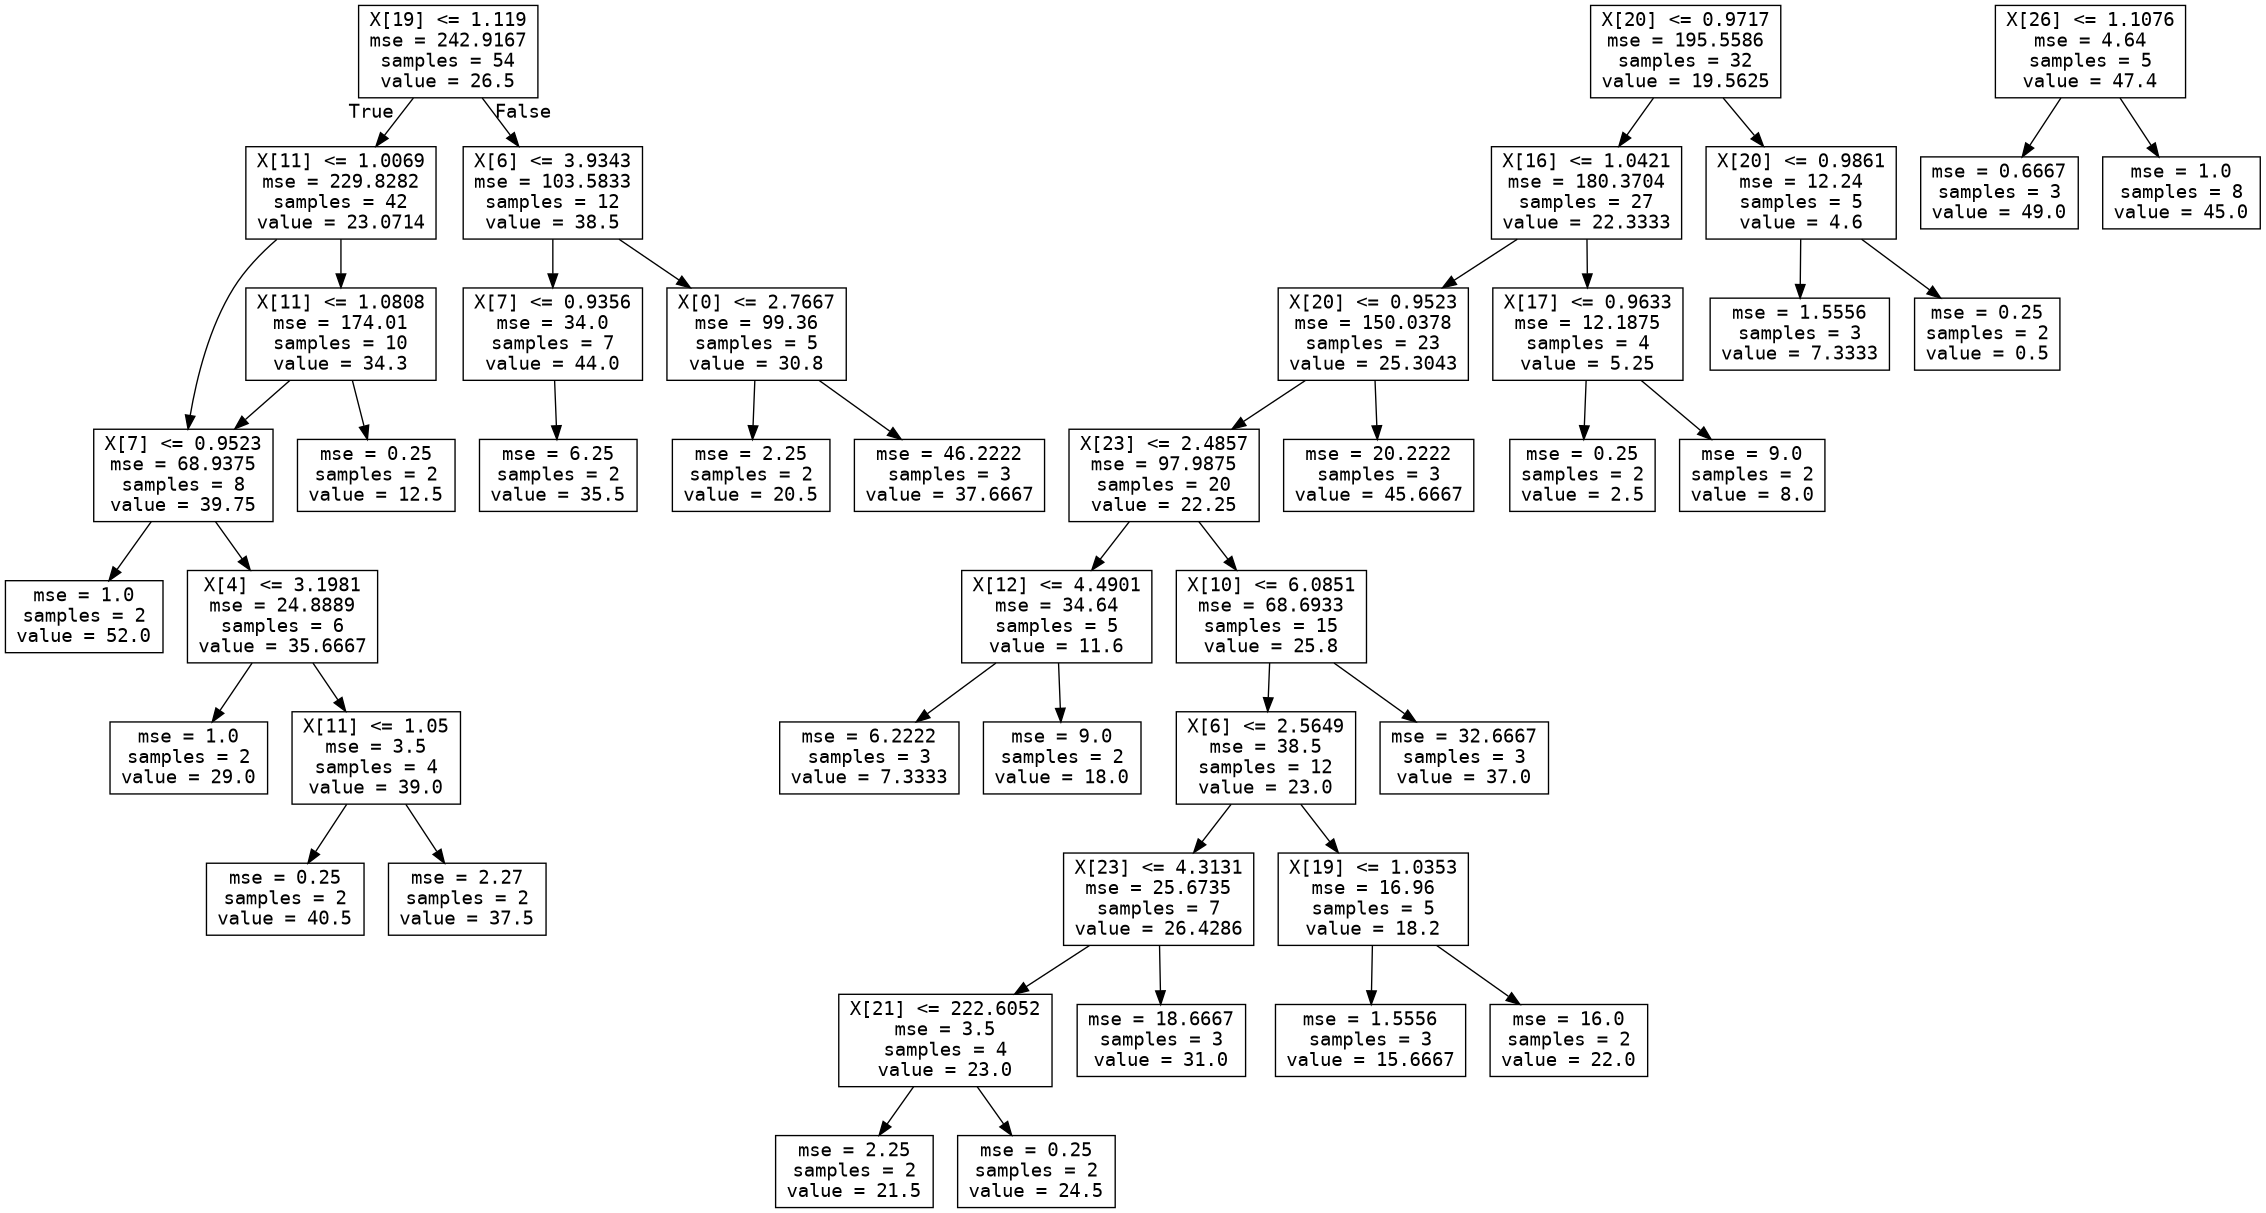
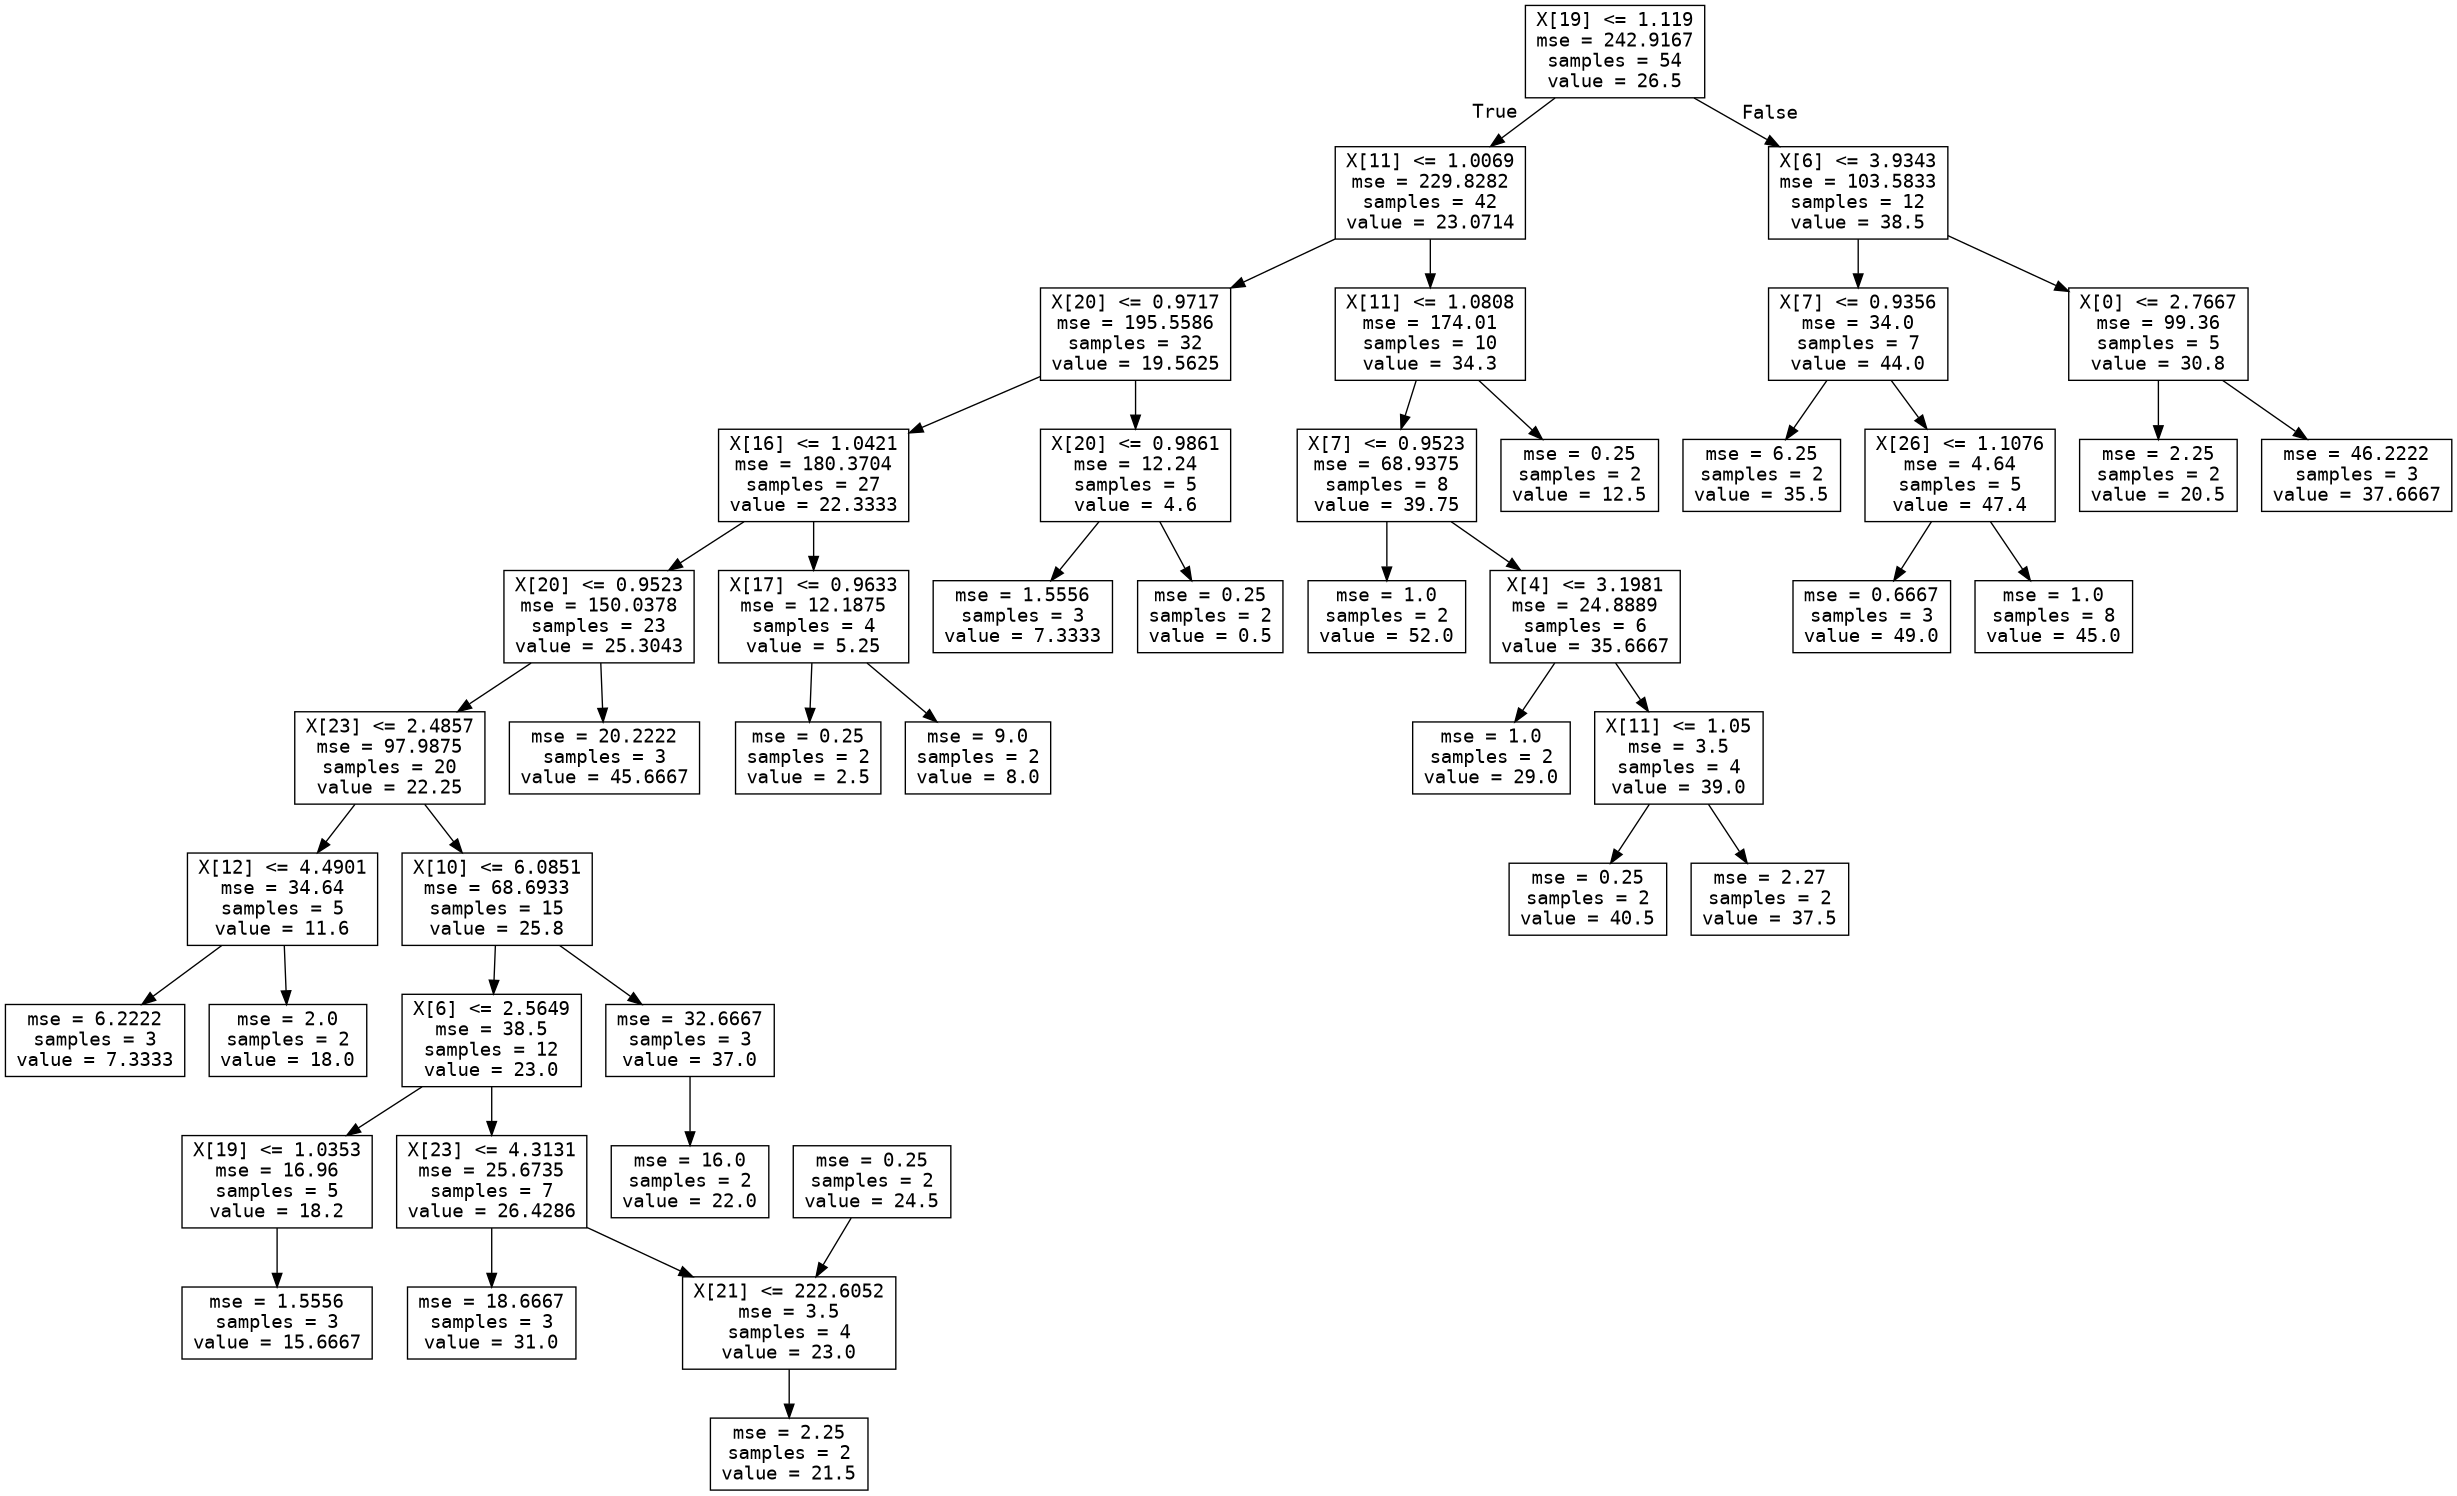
  digraph {
    fontname="DejaVu Sans Mono"
    node [fontname="DejaVu Sans Mono" shape=box]
    edge [fontname="DejaVu Sans Mono"]
    n1 [label="X[19] <= 1.119\nmse = 242.9167\nsamples = 54\nvalue = 26.5"]
    n2 [label="X[11] <= 1.0069\nmse = 229.8282\nsamples = 42\nvalue = 23.0714"]
    n3 [label="X[6] <= 3.9343\nmse = 103.5833\nsamples = 12\nvalue = 38.5"]
    n4 [label="X[20] <= 0.9717\nmse = 195.5586\nsamples = 32\nvalue = 19.5625"]
    n5 [label="X[11] <= 1.0808\nmse = 174.01\nsamples = 10\nvalue = 34.3"]
    n6 [label="X[7] <= 0.9356\nmse = 34.0\nsamples = 7\nvalue = 44.0"]
    n7 [label="X[0] <= 2.7667\nmse = 99.36\nsamples = 5\nvalue = 30.8"]
    n8 [label="X[16] <= 1.0421\nmse = 180.3704\nsamples = 27\nvalue = 22.3333"]
    n9 [label="X[20] <= 0.9861\nmse = 12.24\nsamples = 5\nvalue = 4.6"]
    n10 [label="X[7] <= 0.9523\nmse = 68.9375\nsamples = 8\nvalue = 39.75"]
    n11 [label="mse = 0.25\nsamples = 2\nvalue = 12.5"]
    n12 [label="X[20] <= 0.9523\nmse = 150.0378\nsamples = 23\nvalue = 25.3043"]
    n13 [label="X[17] <= 0.9633\nmse = 12.1875\nsamples = 4\nvalue = 5.25"]
    n14 [label="mse = 1.5556\nsamples = 3\nvalue = 7.3333"]
    n15 [label="mse = 0.25\nsamples = 2\nvalue = 0.5"]
    n16 [label="X[23] <= 2.4857\nmse = 97.9875\nsamples = 20\nvalue = 22.25"]
    n17 [label="mse = 20.2222\nsamples = 3\nvalue = 45.6667"]
    n18 [label="mse = 0.25\nsamples = 2\nvalue = 2.5"]
    n19 [label="mse = 9.0\nsamples = 2\nvalue = 8.0"]
    n20 [label="X[12] <= 4.4901\nmse = 34.64\nsamples = 5\nvalue = 11.6"]
    n21 [label="X[10] <= 6.0851\nmse = 68.6933\nsamples = 15\nvalue = 25.8"]
    n22 [label="mse = 6.2222\nsamples = 3\nvalue = 7.3333"]
-   n23 [label="mse = 9.0\nsamples = 2\nvalue = 18.0"]
+   n23 [label="mse = 2.0\nsamples = 2\nvalue = 18.0"]
    n24 [label="X[6] <= 2.5649\nmse = 38.5\nsamples = 12\nvalue = 23.0"]
    n25 [label="mse = 32.6667\nsamples = 3\nvalue = 37.0"]
    n26 [label="X[23] <= 4.3131\nmse = 25.6735\nsamples = 7\nvalue = 26.4286"]
    n27 [label="X[19] <= 1.0353\nmse = 16.96\nsamples = 5\nvalue = 18.2"]
    n28 [label="X[21] <= 222.6052\nmse = 3.5\nsamples = 4\nvalue = 23.0"]
    n29 [label="mse = 18.6667\nsamples = 3\nvalue = 31.0"]
    n30 [label="mse = 1.5556\nsamples = 3\nvalue = 15.6667"]
    n31 [label="mse = 16.0\nsamples = 2\nvalue = 22.0"]
    n32 [label="mse = 2.25\nsamples = 2\nvalue = 21.5"]
    n33 [label="mse = 0.25\nsamples = 2\nvalue = 24.5"]
    n34 [label="mse = 1.0\nsamples = 2\nvalue = 52.0"]
    n35 [label="X[4] <= 3.1981\nmse = 24.8889\nsamples = 6\nvalue = 35.6667"]
    n36 [label="mse = 1.0\nsamples = 2\nvalue = 29.0"]
    n37 [label="X[11] <= 1.05\nmse = 3.5\nsamples = 4\nvalue = 39.0"]
    n38 [label="mse = 0.25\nsamples = 2\nvalue = 40.5"]
    n39 [label="mse = 2.27\nsamples = 2\nvalue = 37.5"]
    n40 [label="mse = 6.25\nsamples = 2\nvalue = 35.5"]
    n41 [label="X[26] <= 1.1076\nmse = 4.64\nsamples = 5\nvalue = 47.4"]
    n42 [label="mse = 2.25\nsamples = 2\nvalue = 20.5"]
    n43 [label="mse = 46.2222\nsamples = 3\nvalue = 37.6667"]
    n44 [label="mse = 0.6667\nsamples = 3\nvalue = 49.0"]
    n45 [label="mse = 1.0\nsamples = 8\nvalue = 45.0"]
    n1 -> n2 [headlabel=True labelangle=45 labeldistance=2.5]
    n1 -> n3 [headlabel=False labelangle=-45 labeldistance=2.5]
-   n2 -> n10
+   n2 -> n4
    n2 -> n5
    n3 -> n6
    n3 -> n7
    n4 -> n8
    n4 -> n9
    n5 -> n10
    n5 -> n11
    n6 -> n40
+   n6 -> n41
    n7 -> n42
    n7 -> n43
    n8 -> n12
    n8 -> n13
    n9 -> n14
    n9 -> n15
    n10 -> n34
    n10 -> n35
    n12 -> n16
    n12 -> n17
    n13 -> n18
    n13 -> n19
    n16 -> n20
    n16 -> n21
    n20 -> n22
    n20 -> n23
    n21 -> n24
    n21 -> n25
    n24 -> n26
    n24 -> n27
    n26 -> n28
    n26 -> n29
    n27 -> n30
-   n27 -> n31
+   n25 -> n31
    n28 -> n32
-   n28 -> n33
+   n33 -> n28
    n35 -> n36
    n35 -> n37
    n37 -> n38
    n37 -> n39
    n41 -> n44
    n41 -> n45
  }
